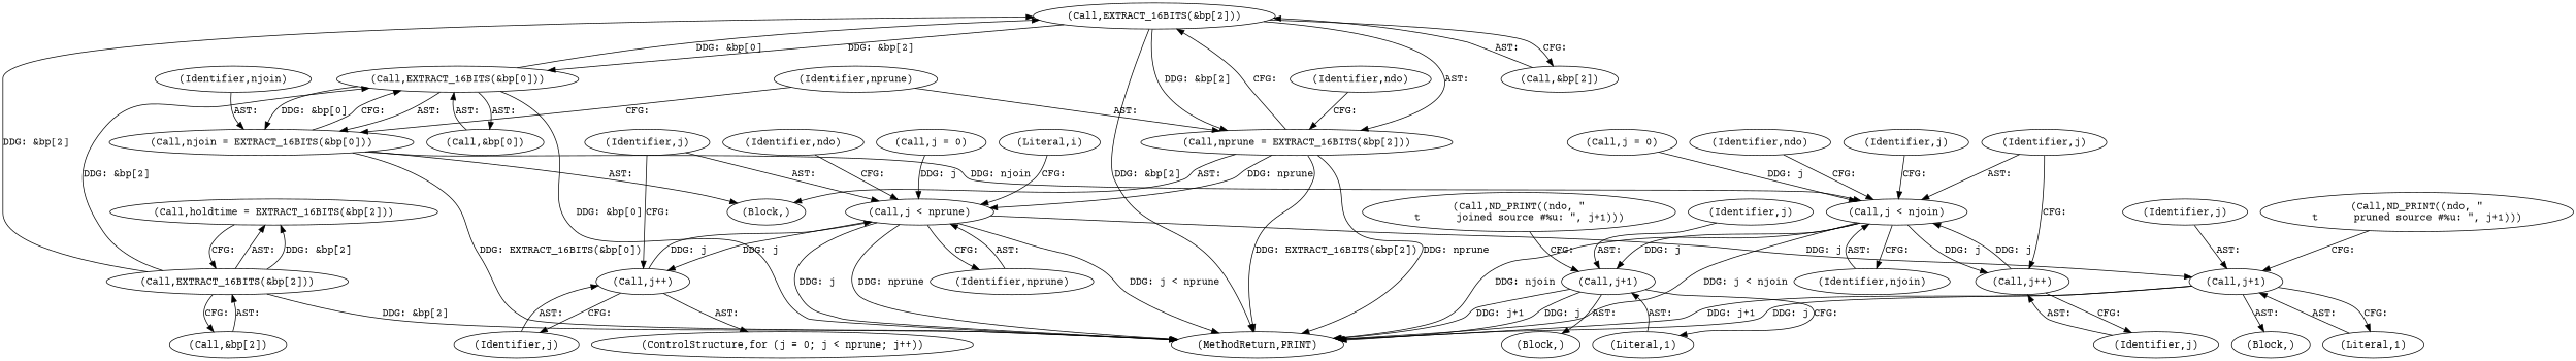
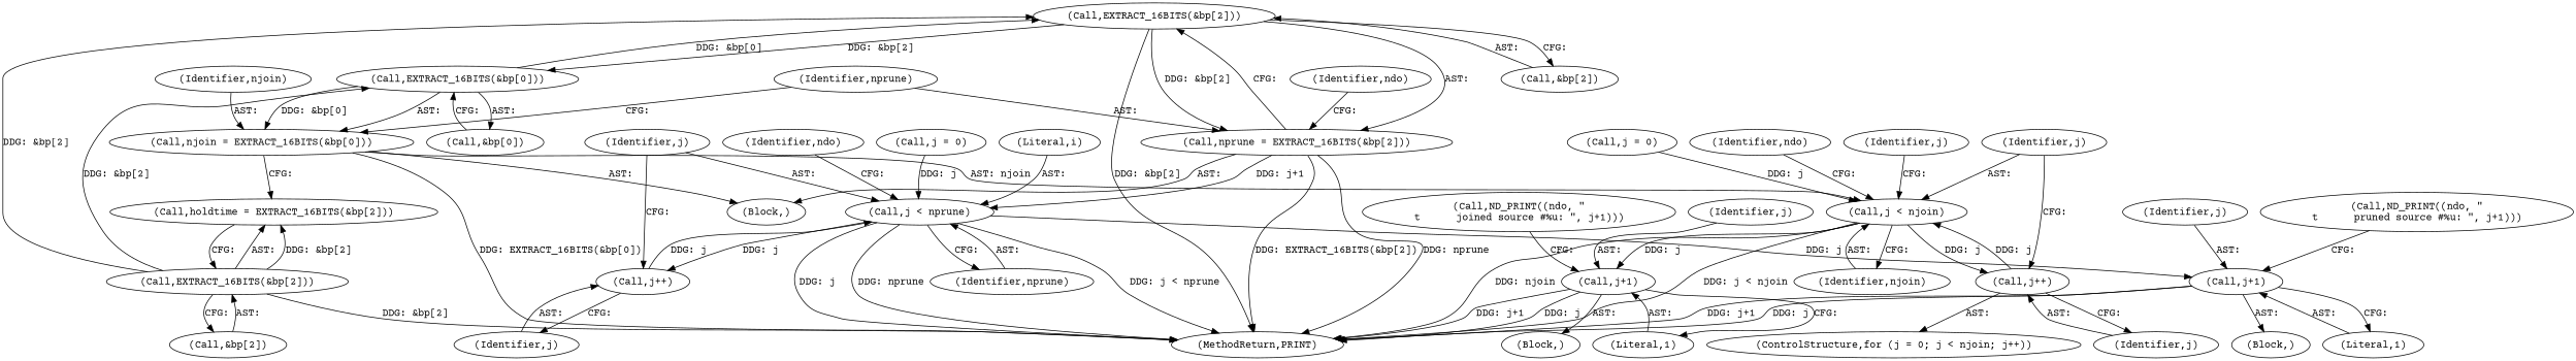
  digraph {
    fontname="Courier Prime"
    node [fontname="Courier Prime"]
    edge [fontname="Courier Prime"]
    n1 [label="(Call,EXTRACT_16BITS(&bp[2]))"]
    n2 [label="(Call,EXTRACT_16BITS(&bp[0]))"]
    n3 [label="(Call,nprune = EXTRACT_16BITS(&bp[2]))"]
    n4 [label="(MethodReturn,PRINT)"]
    n5 [label="(Call,&bp[2])"]
    n6 [label="(Call,njoin = EXTRACT_16BITS(&bp[0]))"]
    n7 [label="(Call,&bp[0])"]
    n8 [label="(Block,)"]
    n9 [label="(Call,j < nprune)"]
    n10 [label="(Call,EXTRACT_16BITS(&bp[2]))"]
    n11 [label="(Call,holdtime = EXTRACT_16BITS(&bp[2]))"]
    n12 [label="(Call,&bp[2])"]
    n13 [label="(Call,j < njoin)"]
    n14 [label="(Call,j++)"]
    n15 [label="(Call,j+1)"]
    n16 [label="(Identifier,njoin)"]
+   n17 [label="(ControlStructure,for (j = 0; j < njoin; j++))"]
    n18 [label="(Identifier,j)"]
    n19 [label="(Block,)"]
    n20 [label="(Literal,1)"]
    n21 [label="(Call,j++)"]
    n22 [label="(Call,j+1)"]
    n23 [label="(Identifier,nprune)"]
-   n24 [label="(ControlStructure,for (j = 0; j < nprune; j++))"]
    n25 [label="(Identifier,j)"]
    n26 [label="(Literal,1)"]
    n27 [label="(Block,)"]
    n28 [label="(Identifier,njoin)"]
    n29 [label="(Identifier,ndo)"]
    n30 [label="(Identifier,nprune)"]
    n31 [label="(Identifier,j)"]
    n32 [label="(Call,j = 0)"]
    n33 [label="(Identifier,j)"]
    n34 [label="(Literal,i)"]
    n35 [label="(Call,j = 0)"]
    n36 [label="(Identifier,ndo)"]
    n37 [label="(Call,ND_PRINT((ndo, \"\n\t      joined source #%u: \", j+1)))"]
    n38 [label="(Identifier,j)"]
    n39 [label="(Identifier,j)"]
    n40 [label="(Call,ND_PRINT((ndo, \"\n\t      pruned source #%u: \", j+1)))"]
    n41 [label="(Identifier,ndo)"]
    n42 [label="(Identifier,j)"]
    n1 -> n2 [label="DDG: &bp[2]"]
    n1 -> n3 [label="AST: "]
    n1 -> n3 [label="DDG: &bp[2]"]
    n1 -> n4 [label="DDG: &bp[2]"]
    n1 -> n5 [label="CFG: "]
    n2 -> n1 [label="DDG: &bp[0]"]
-   n2 -> n4 [label="DDG: &bp[0]"]
    n2 -> n6 [label="AST: "]
    n2 -> n6 [label="DDG: &bp[0]"]
    n2 -> n7 [label="AST: "]
    n3 -> n1 [label="CFG: "]
    n3 -> n4 [label="DDG: nprune"]
    n3 -> n4 [label="DDG: EXTRACT_16BITS(&bp[2])"]
    n3 -> n8 [label="AST: "]
-   n3 -> n9 [label="DDG: nprune"]
+   n3 -> n9 [label="DDG: j+1"]
    n5 -> n1 [label="AST: "]
-   n6 -> n2 [label="CFG: "]
+   n6 -> n11 [label="CFG: "]
    n6 -> n4 [label="DDG: EXTRACT_16BITS(&bp[0])"]
    n6 -> n8 [label="AST: "]
-   n6 -> n13 [label="DDG: njoin"]
-   n7 -> n2 [label="AST: "]
+   n6 -> n13 [label="AST: njoin"]
+   n7 -> n2 [label="CFG: "]
    n9 -> n4 [label="DDG: j < nprune"]
    n9 -> n4 [label="DDG: j"]
    n9 -> n4 [label="DDG: nprune"]
    n9 -> n21 [label="DDG: j"]
    n9 -> n22 [label="DDG: j"]
    n9 -> n23 [label="CFG: "]
    n10 -> n1 [label="DDG: &bp[2]"]
    n10 -> n2 [label="DDG: &bp[2]"]
    n10 -> n4 [label="DDG: &bp[2]"]
    n10 -> n11 [label="AST: "]
    n10 -> n11 [label="DDG: &bp[2]"]
    n10 -> n12 [label="CFG: "]
    n11 -> n10 [label="CFG: "]
    n12 -> n10 [label="AST: "]
    n13 -> n4 [label="DDG: njoin"]
    n13 -> n4 [label="DDG: j < njoin"]
    n13 -> n14 [label="DDG: j"]
    n13 -> n15 [label="DDG: j"]
    n13 -> n16 [label="CFG: "]
    n14 -> n13 [label="DDG: j"]
+   n14 -> n17 [label="AST: "]
    n14 -> n18 [label="CFG: "]
    n15 -> n4 [label="DDG: j"]
    n15 -> n4 [label="DDG: j+1"]
    n15 -> n19 [label="AST: "]
    n15 -> n20 [label="CFG: "]
    n16 -> n13 [label="AST: "]
    n18 -> n14 [label="AST: "]
    n20 -> n15 [label="AST: "]
    n21 -> n9 [label="DDG: j"]
-   n21 -> n24 [label="AST: "]
    n21 -> n25 [label="CFG: "]
    n22 -> n4 [label="DDG: j"]
    n22 -> n4 [label="DDG: j+1"]
    n22 -> n26 [label="CFG: "]
    n22 -> n27 [label="AST: "]
    n23 -> n9 [label="AST: "]
    n25 -> n21 [label="AST: "]
    n26 -> n22 [label="AST: "]
    n28 -> n6 [label="AST: "]
    n29 -> n9 [label="CFG: "]
    n30 -> n3 [label="AST: "]
    n30 -> n6 [label="CFG: "]
    n31 -> n13 [label="AST: "]
    n31 -> n14 [label="CFG: "]
    n32 -> n9 [label="DDG: j"]
    n33 -> n15 [label="AST: "]
-   n34 -> n9 [label="CFG: "]
+   n34 -> n9 [label="AST: "]
    n35 -> n13 [label="DDG: j"]
    n36 -> n13 [label="CFG: "]
    n37 -> n15 [label="CFG: "]
    n38 -> n22 [label="AST: "]
    n39 -> n13 [label="CFG: "]
    n40 -> n22 [label="CFG: "]
    n41 -> n3 [label="CFG: "]
    n42 -> n9 [label="AST: "]
    n42 -> n21 [label="CFG: "]
  }
